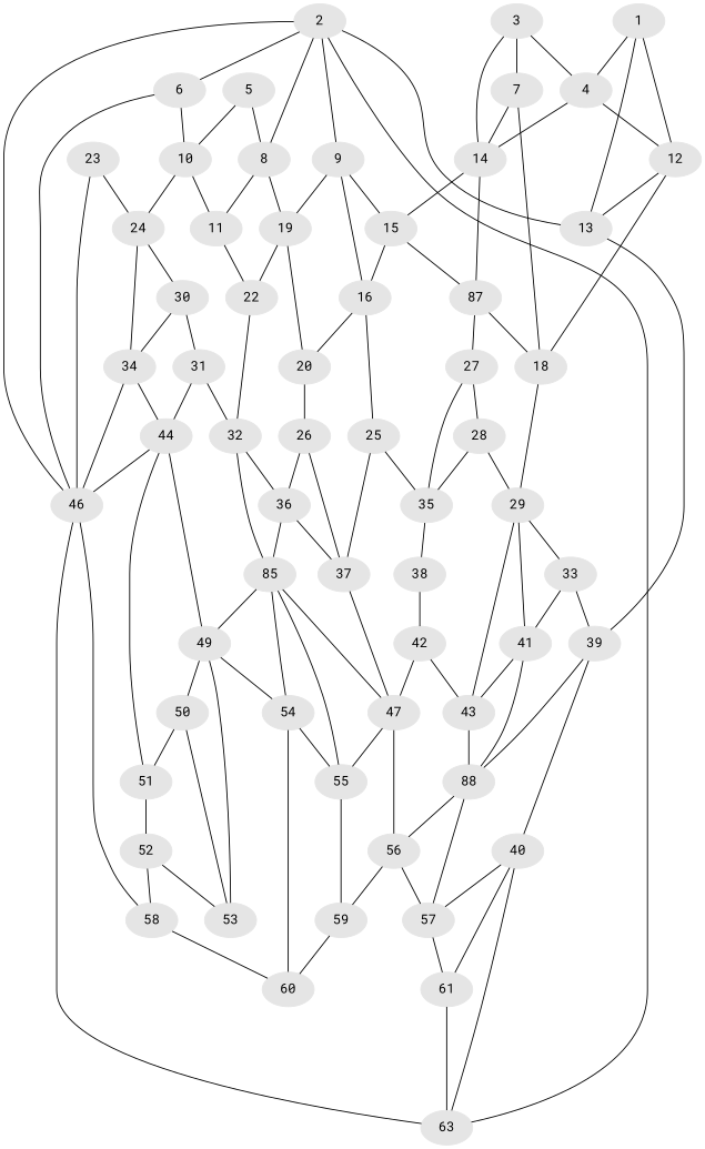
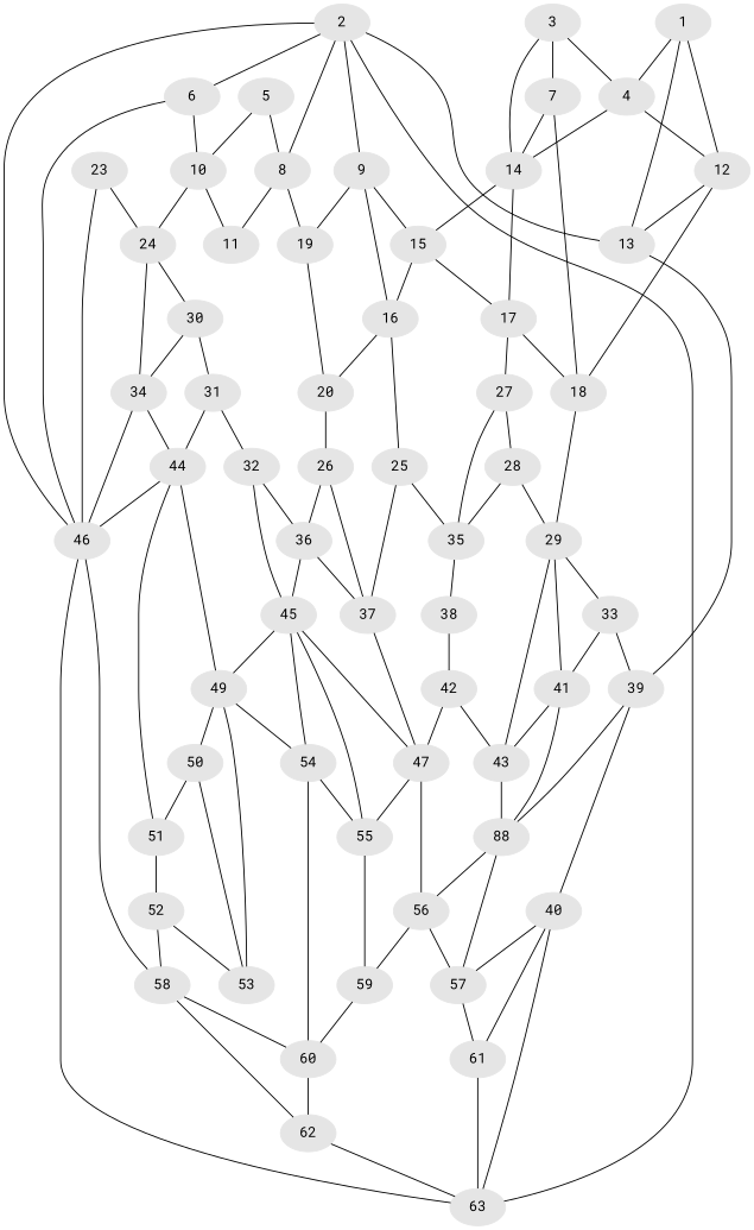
  graph {
    fontname="Roboto Mono"
    node [color=gray90 fontname="Roboto Mono" style=filled]
    edge [fontname="Roboto Mono" weight=1.0]
    1
    4
    12
    13
    14
    18
    39
    2
    6
    8
    9
    46
    63
    10
    11
    19
    15
    16
    58
    3
    7
-   17 [label=87]
+   17
    5
    24
    29
-   22
    20
    25
    30
    34
    32
    40
    n33 [label=88]
    27
    26
    35
    37
    28
    33
    41
    43
    36
    31
-   45 [label=85]
+   45
    23
    44
    38
    47
    49
    51
    54
    55
    42
    56
    57
    61
    50
    53
    52
    60
    59
+   62
    1 -- 4
    1 -- 12
    1 -- 13
    4 -- 12
    4 -- 14
    12 -- 13
    12 -- 18
    13 -- 39
    14 -- 15
    14 -- 17
    18 -- 29
    39 -- 40
    39 -- n33
    2 -- 13
    2 -- 6
    2 -- 8
    2 -- 9
    2 -- 46
    2 -- 63
    6 -- 46
    6 -- 10
    8 -- 11
    8 -- 19
    9 -- 19
    9 -- 15
    9 -- 16
    46 -- 63
    46 -- 58
    10 -- 11
    10 -- 24
-   11 -- 22
-   19 -- 22
    19 -- 20
    15 -- 16
    15 -- 17
    16 -- 20
    16 -- 25
    58 -- 60
+   58 -- 62
    3 -- 4
    3 -- 14
    3 -- 7
    7 -- 14
    7 -- 18
    17 -- 18
    17 -- 27
    5 -- 8
    5 -- 10
    24 -- 30
    24 -- 34
    29 -- 33
    29 -- 41
    29 -- 43
-   22 -- 32
    20 -- 26 [weight=2.0]
    25 -- 35
    25 -- 37
    30 -- 34
    30 -- 31
    34 -- 46
    34 -- 44
    32 -- 36
    32 -- 45
    40 -- 63
    40 -- 57
    40 -- 61
    n33 -- 56
    n33 -- 57
    27 -- 35
    27 -- 28 [weight=2.0]
    26 -- 37
    26 -- 36
    35 -- 38
    37 -- 47
    28 -- 29
    28 -- 35
    33 -- 39
    33 -- 41
    41 -- n33
    41 -- 43
    43 -- n33
    36 -- 37
    36 -- 45
    31 -- 32
    31 -- 44
    45 -- 47
    45 -- 49
    45 -- 54
    45 -- 55
    23 -- 46 [weight=2.0]
    23 -- 24
    44 -- 46
    44 -- 49
    44 -- 51 [weight=2.0]
    38 -- 42
    47 -- 55
    47 -- 56
    49 -- 54
    49 -- 50
    49 -- 53 [weight=2.0]
    51 -- 52
    54 -- 55
    54 -- 60
    55 -- 59
    42 -- 43
    42 -- 47 [weight=2.0]
    56 -- 57
    56 -- 59
    57 -- 61
    61 -- 63
    50 -- 51
    50 -- 53
    52 -- 58
    52 -- 53
+   60 -- 62
    59 -- 60
+   62 -- 63
  }
